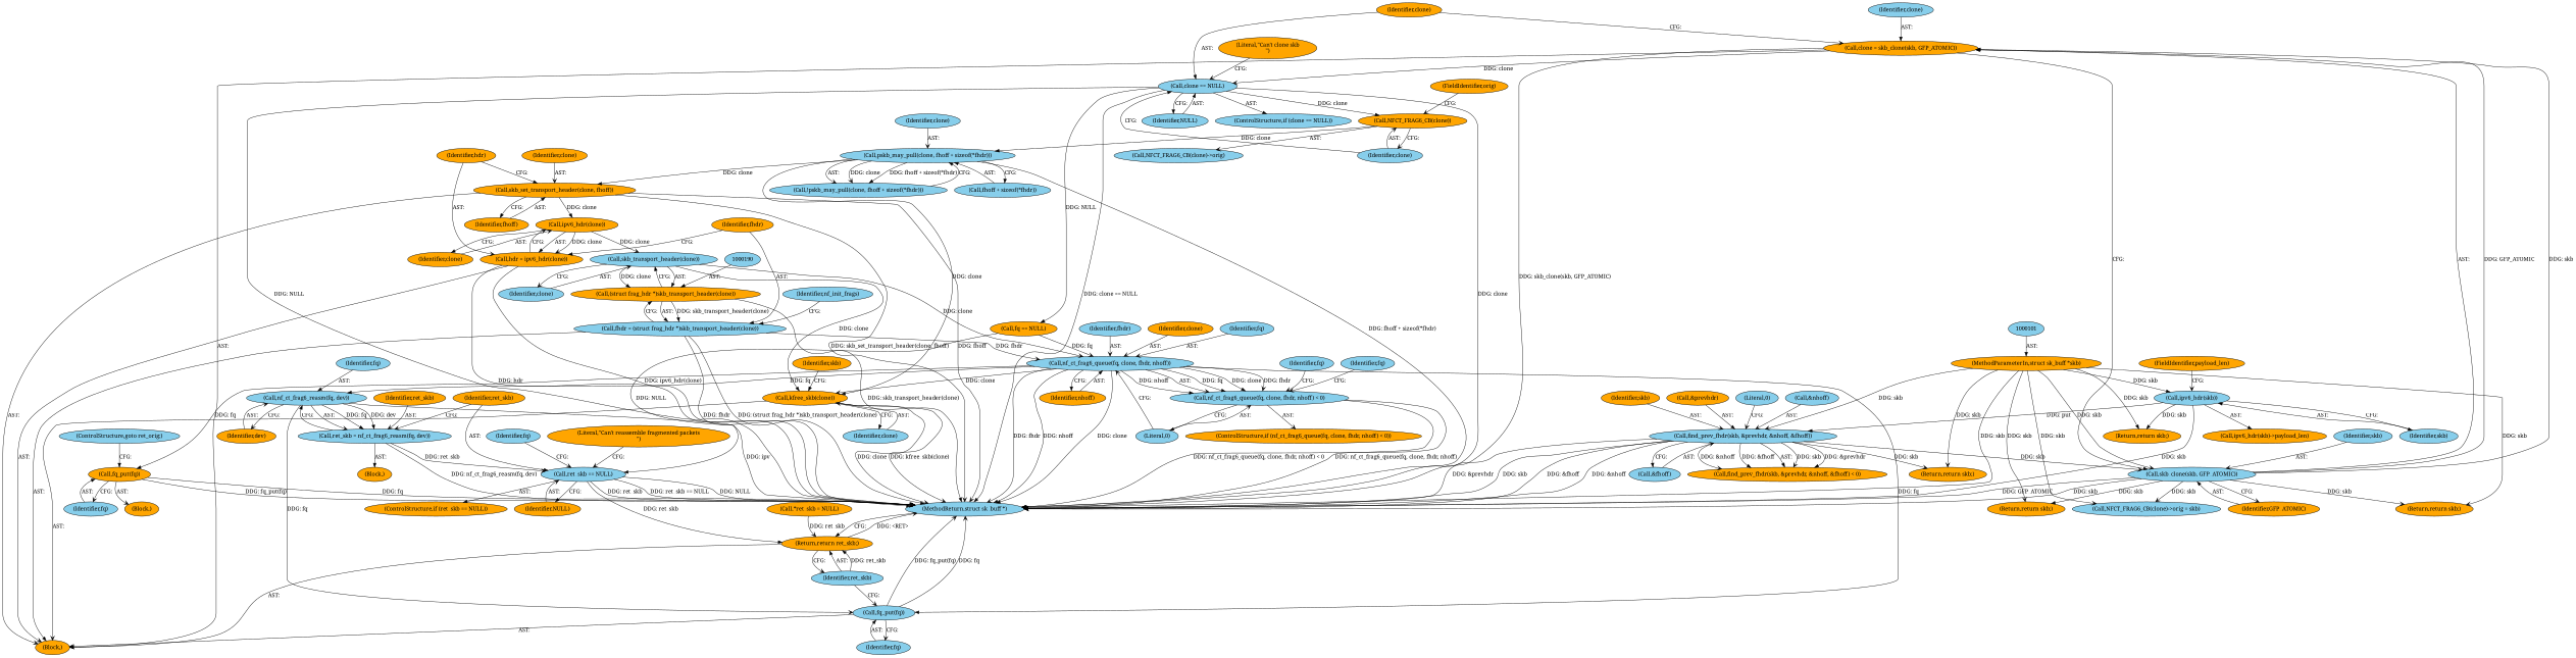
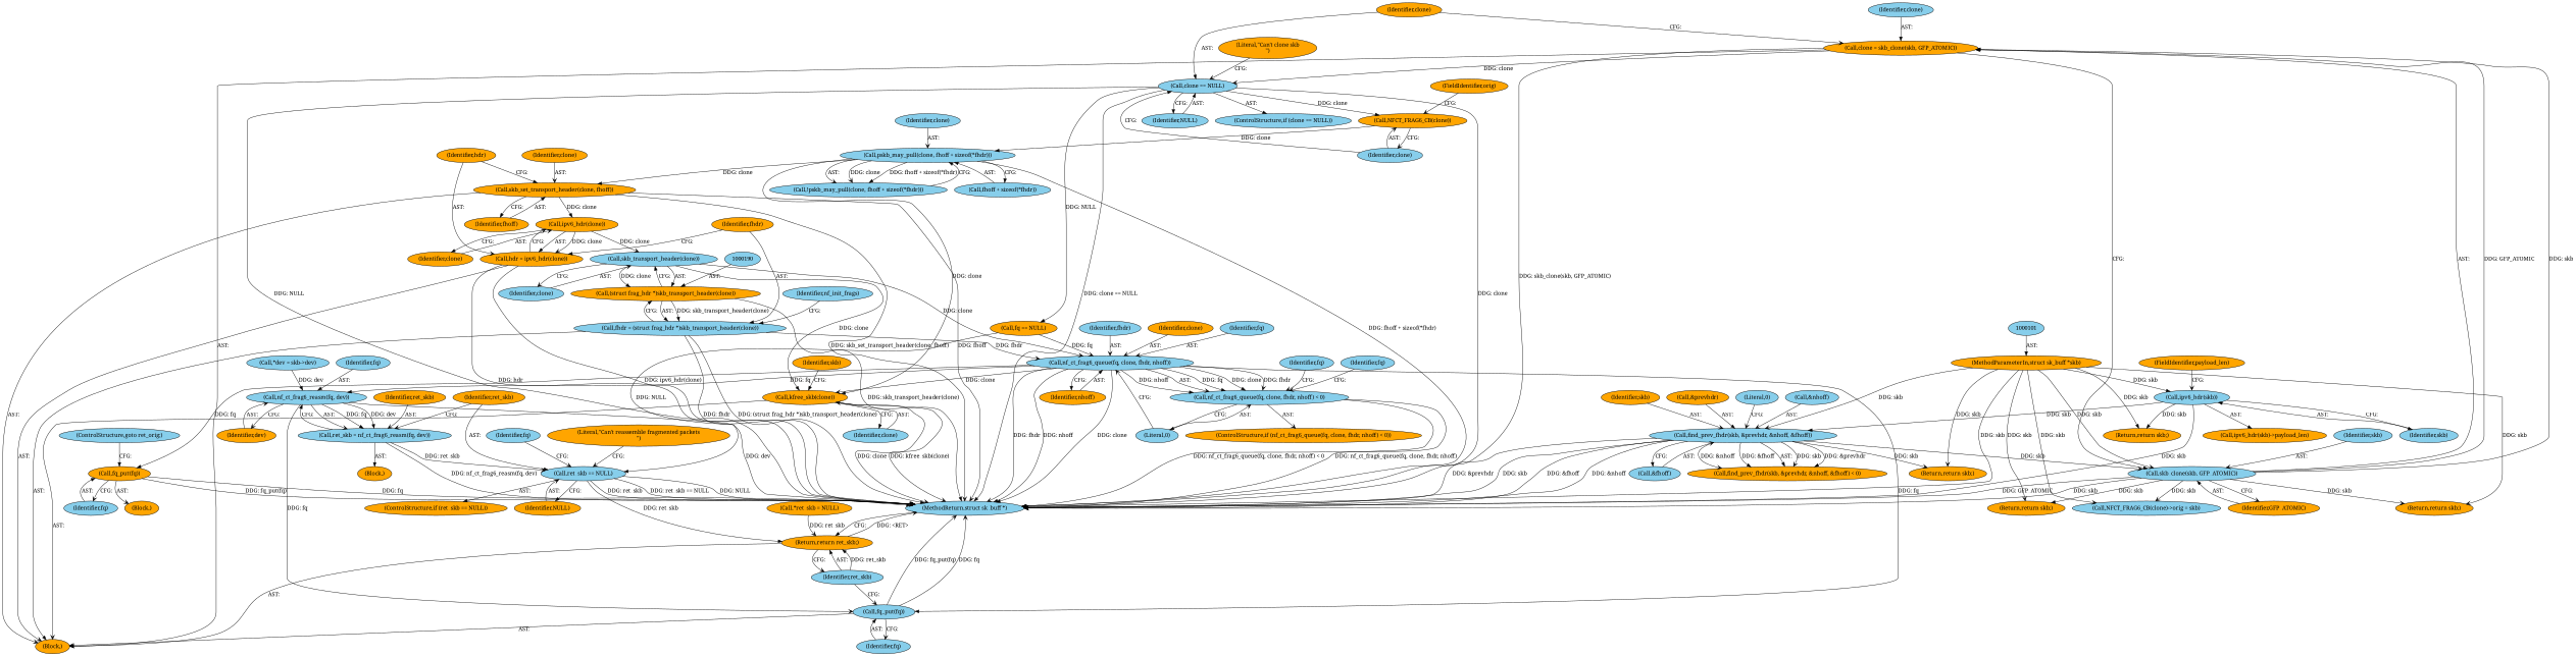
  digraph {
    fontname="Noto Serif"
    node [fillcolor=skyblue fontname="Noto Serif" style=filled]
    edge [arrowhead=vee fontname="Noto Serif"]
    n1 [fillcolor=orange label="(Call,skb_set_transport_header(clone, fhoff))"]
    n2 [fillcolor=orange label="(Call,ipv6_hdr(clone))"]
    n3 [fillcolor=orange label="(Block,)"]
    n4 [fillcolor=orange label="(Identifier,fhoff)"]
    n5 [label="(MethodReturn,struct sk_buff *)"]
    n6 [fillcolor=orange label="(Call,hdr = ipv6_hdr(clone))"]
    n7 [label="(Call,skb_transport_header(clone))"]
    n8 [fillcolor=orange label="(Identifier,clone)"]
    n9 [fillcolor=orange label="(Return,return ret_skb;)"]
    n10 [label="(Call,pskb_may_pull(clone, fhoff + sizeof(*fhdr)))"]
    n11 [fillcolor=orange label="(Call,kfree_skb(clone))"]
    n12 [label="(Call,fhoff + sizeof(*fhdr))"]
    n13 [label="(Call,!pskb_may_pull(clone, fhoff + sizeof(*fhdr)))"]
    n14 [label="(Identifier,clone)"]
    n15 [fillcolor=orange label="(Call,NFCT_FRAG6_CB(clone))"]
-   n16 [label="(Call,NFCT_FRAG6_CB(clone)->orig)"]
    n17 [label="(Identifier,clone)"]
    n18 [label="(Call,clone == NULL)"]
    n19 [label="(Identifier,NULL)"]
    n20 [fillcolor=orange label="(Call,fq == NULL)"]
    n21 [label="(ControlStructure,if (clone == NULL))"]
    n22 [label="(Call,nf_ct_frag6_queue(fq, clone, fhdr, nhoff))"]
    n23 [label="(Call,ret_skb == NULL)"]
    n24 [fillcolor=orange label="(Call,clone = skb_clone(skb, GFP_ATOMIC))"]
    n25 [label="(Call,skb_clone(skb, GFP_ATOMIC))"]
    n26 [fillcolor=orange label="(Return,return skb;)"]
    n27 [fillcolor=orange label="(Identifier,GFP_ATOMIC)"]
    n28 [label="(Call,NFCT_FRAG6_CB(clone)->orig = skb)"]
    n29 [fillcolor=orange label="(Return,return skb;)"]
    n30 [label="(Call,find_prev_fhdr(skb, &prevhdr, &nhoff, &fhoff))"]
    n31 [label="(Call,&fhoff)"]
    n32 [fillcolor=orange label="(Return,return skb;)"]
    n33 [fillcolor=orange label="(Call,find_prev_fhdr(skb, &prevhdr, &nhoff, &fhoff) < 0)"]
    n34 [label="(Call,ipv6_hdr(skb))"]
    n35 [label="(Identifier,skb)"]
    n36 [fillcolor=orange label="(Return,return skb;)"]
    n37 [fillcolor=orange label="(Call,ipv6_hdr(skb)->payload_len)"]
    n38 [fillcolor=orange label="(MethodParameterIn,struct sk_buff *skb)"]
    1000101
    n40 [fillcolor=orange label="(Call,(struct frag_hdr *)skb_transport_header(clone))"]
    n41 [label="(Identifier,clone)"]
    n42 [label="(Call,fhdr = (struct frag_hdr *)skb_transport_header(clone))"]
    n43 [label="(Call,nf_ct_frag6_queue(fq, clone, fhdr, nhoff) < 0)"]
    n44 [fillcolor=orange label="(Call,fq_put(fq))"]
    n45 [label="(Call,nf_ct_frag6_reasm(fq, dev))"]
    n46 [label="(Call,fq_put(fq))"]
    n47 [fillcolor=orange label="(Identifier,nhoff)"]
    n48 [label="(Literal,0)"]
    n49 [fillcolor=orange label="(ControlStructure,if (nf_ct_frag6_queue(fq, clone, fhdr, nhoff) < 0))"]
    n50 [fillcolor=orange label="(Block,)"]
    n51 [label="(Identifier,fq)"]
    n52 [label="(Call,ret_skb = nf_ct_frag6_reasm(fq, dev))"]
    n53 [fillcolor=orange label="(Identifier,dev)"]
    n54 [label="(Identifier,fq)"]
    n55 [fillcolor=orange label="(Block,)"]
    n56 [fillcolor=orange label="(ControlStructure,if (ret_skb == NULL))"]
    n57 [fillcolor=orange label="(Identifier,NULL)"]
    n58 [label="(Identifier,ret_skb)"]
    n59 [label="(Identifier,fq)"]
    n60 [label="(Call,&nhoff)"]
    n61 [label="(Identifier,skb)"]
    n62 [label="(Identifier,fhdr)"]
    n63 [label="(Identifier,nf_init_frags)"]
    n64 [fillcolor=orange label="(Identifier,clone)"]
    n65 [label="(Identifier,fq)"]
    n66 [fillcolor=orange label="(Identifier,clone)"]
    n67 [fillcolor=orange label="(Literal,\"Can't clone skb\n\")"]
    n68 [fillcolor=orange label="(Identifier,skb)"]
    n69 [fillcolor=orange label="(Identifier,ret_skb)"]
    n70 [fillcolor=orange label="(Identifier,fhdr)"]
    n71 [fillcolor=orange label="(Identifier,ret_skb)"]
    n72 [fillcolor=orange label="(Identifier,clone)"]
    n73 [fillcolor=orange label="(Call,&prevhdr)"]
    n74 [label="(Identifier,fq)"]
    n75 [fillcolor=orange label="(Call,*ret_skb = NULL)"]
    n76 [label="(Identifier,clone)"]
    n77 [label="(ControlStructure,goto ret_orig;)"]
    n78 [fillcolor=orange label="(FieldIdentifier,orig)"]
+   n79 [label="(Call,*dev = skb->dev)"]
    n80 [fillcolor=orange label="(Identifier,skb)"]
    n81 [fillcolor=orange label="(FieldIdentifier,payload_len)"]
    n82 [label="(Identifier,clone)"]
    n83 [label="(Literal,0)"]
    n84 [fillcolor=orange label="(Identifier,hdr)"]
    n85 [label="(Identifier,fq)"]
    n86 [fillcolor=orange label="(Literal,\"Can't reassemble fragmented packets\n\")"]
    n87 [label="(Identifier,fq)"]
    1000190
    n1 -> n2 [arrowhead=normal label="DDG: clone"]
    n1 -> n3 [label="AST: "]
    n1 -> n4 [arrowhead=normal label="CFG: "]
    n1 -> n5 [label="DDG: fhoff"]
    n1 -> n5 [label="DDG: skb_set_transport_header(clone, fhoff)"]
    n2 -> n6 [arrowhead=normal label="AST: "]
    n2 -> n6 [label="DDG: clone"]
    n2 -> n7 [label="DDG: clone"]
    n2 -> n8 [arrowhead=normal label="CFG: "]
    n4 -> n1 [arrowhead=normal label="AST: "]
    n5 -> n9 [arrowhead=normal label="CFG: "]
    n6 -> n2 [label="CFG: "]
    n6 -> n3 [label="AST: "]
    n6 -> n5 [label="DDG: ipv6_hdr(clone)"]
    n6 -> n5 [label="DDG: hdr"]
    n7 -> n11 [arrowhead=normal label="DDG: clone"]
    n7 -> n22 [label="DDG: clone"]
    n7 -> n40 [arrowhead=normal label="AST: "]
    n7 -> n40 [arrowhead=normal label="DDG: clone"]
    n7 -> n41 [label="CFG: "]
    n8 -> n2 [label="AST: "]
    n9 -> n3 [arrowhead=normal label="AST: "]
    n9 -> n5 [label="DDG: <RET>"]
    n9 -> n58 [label="CFG: "]
    n10 -> n1 [arrowhead=normal label="DDG: clone"]
    n10 -> n5 [arrowhead=normal label="DDG: fhoff + sizeof(*fhdr)"]
    n10 -> n11 [arrowhead=normal label="DDG: clone"]
    n10 -> n12 [arrowhead=normal label="CFG: "]
    n10 -> n13 [label="AST: "]
    n10 -> n13 [label="DDG: clone"]
    n10 -> n13 [arrowhead=normal label="DDG: fhoff + sizeof(*fhdr)"]
    n11 -> n3 [label="AST: "]
    n11 -> n5 [label="DDG: kfree_skb(clone)"]
    n11 -> n5 [label="DDG: clone"]
    n11 -> n14 [arrowhead=normal label="CFG: "]
    n12 -> n10 [arrowhead=normal label="AST: "]
    n13 -> n10 [arrowhead=normal label="CFG: "]
    n14 -> n11 [label="AST: "]
    n15 -> n10 [arrowhead=normal label="DDG: clone"]
-   n15 -> n16 [label="AST: "]
    n15 -> n17 [label="CFG: "]
    n17 -> n15 [label="AST: "]
    n17 -> n18 [arrowhead=normal label="CFG: "]
    n18 -> n5 [arrowhead=normal label="DDG: NULL"]
    n18 -> n5 [arrowhead=normal label="DDG: clone == NULL"]
    n18 -> n5 [arrowhead=normal label="DDG: clone"]
    n18 -> n15 [arrowhead=normal label="DDG: clone"]
    n18 -> n19 [arrowhead=normal label="CFG: "]
    n18 -> n20 [arrowhead=normal label="DDG: NULL"]
    n18 -> n21 [arrowhead=normal label="AST: "]
    n19 -> n18 [arrowhead=normal label="AST: "]
    n20 -> n22 [label="DDG: fq"]
    n20 -> n23 [arrowhead=normal label="DDG: NULL"]
    n22 -> n5 [label="DDG: fhdr"]
    n22 -> n5 [arrowhead=normal label="DDG: nhoff"]
    n22 -> n5 [arrowhead=normal label="DDG: clone"]
    n22 -> n11 [label="DDG: clone"]
    n22 -> n43 [label="AST: "]
    n22 -> n43 [arrowhead=normal label="DDG: fq"]
    n22 -> n43 [arrowhead=normal label="DDG: clone"]
    n22 -> n43 [label="DDG: fhdr"]
    n22 -> n43 [arrowhead=normal label="DDG: nhoff"]
    n22 -> n44 [arrowhead=normal label="DDG: fq"]
    n22 -> n45 [arrowhead=normal label="DDG: fq"]
    n22 -> n46 [arrowhead=normal label="DDG: fq"]
    n22 -> n47 [arrowhead=normal label="CFG: "]
    n23 -> n5 [label="DDG: NULL"]
    n23 -> n5 [label="DDG: ret_skb"]
    n23 -> n5 [label="DDG: ret_skb == NULL"]
    n23 -> n9 [arrowhead=normal label="DDG: ret_skb"]
    n23 -> n56 [arrowhead=normal label="AST: "]
    n23 -> n57 [arrowhead=normal label="CFG: "]
    n24 -> n3 [label="AST: "]
    n24 -> n5 [label="DDG: skb_clone(skb, GFP_ATOMIC)"]
    n24 -> n18 [label="DDG: clone"]
    n24 -> n25 [arrowhead=normal label="CFG: "]
    n25 -> n5 [arrowhead=normal label="DDG: GFP_ATOMIC"]
    n25 -> n5 [label="DDG: skb"]
    n25 -> n24 [label="AST: "]
    n25 -> n24 [arrowhead=normal label="DDG: skb"]
    n25 -> n24 [arrowhead=normal label="DDG: GFP_ATOMIC"]
    n25 -> n26 [arrowhead=normal label="DDG: skb"]
    n25 -> n27 [label="CFG: "]
    n25 -> n28 [label="DDG: skb"]
    n25 -> n29 [label="DDG: skb"]
    n27 -> n25 [arrowhead=normal label="AST: "]
    n30 -> n5 [label="DDG: &fhoff"]
    n30 -> n5 [arrowhead=normal label="DDG: &nhoff"]
    n30 -> n5 [label="DDG: &prevhdr"]
    n30 -> n5 [label="DDG: skb"]
    n30 -> n25 [label="DDG: skb"]
    n30 -> n31 [arrowhead=normal label="CFG: "]
    n30 -> n32 [label="DDG: skb"]
    n30 -> n33 [arrowhead=normal label="AST: "]
    n30 -> n33 [label="DDG: skb"]
    n30 -> n33 [arrowhead=normal label="DDG: &prevhdr"]
    n30 -> n33 [label="DDG: &nhoff"]
    n30 -> n33 [arrowhead=normal label="DDG: &fhoff"]
    n31 -> n30 [label="AST: "]
    n34 -> n5 [arrowhead=normal label="DDG: skb"]
-   n34 -> n30 [arrowhead=normal label="DDG: put"]
+   n34 -> n30 [arrowhead=normal label="DDG: skb"]
    n34 -> n35 [arrowhead=normal label="CFG: "]
    n34 -> n36 [arrowhead=normal label="DDG: skb"]
    n34 -> n37 [arrowhead=normal label="AST: "]
    n35 -> n34 [arrowhead=normal label="AST: "]
    n38 -> n5 [arrowhead=normal label="DDG: skb"]
    n38 -> n25 [label="DDG: skb"]
    n38 -> n26 [label="DDG: skb"]
    n38 -> n28 [label="DDG: skb"]
    n38 -> n29 [label="DDG: skb"]
    n38 -> n30 [label="DDG: skb"]
    n38 -> n32 [label="DDG: skb"]
    n38 -> n34 [arrowhead=normal label="DDG: skb"]
    n38 -> n36 [arrowhead=normal label="DDG: skb"]
    1000101 -> n38 [arrowhead=normal label="AST: "]
    n40 -> n5 [arrowhead=normal label="DDG: skb_transport_header(clone)"]
    n40 -> n7 [arrowhead=normal label="CFG: "]
    n40 -> n42 [arrowhead=normal label="AST: "]
    n40 -> n42 [arrowhead=normal label="DDG: skb_transport_header(clone)"]
    n41 -> n7 [label="AST: "]
    n42 -> n3 [arrowhead=normal label="AST: "]
    n42 -> n5 [arrowhead=normal label="DDG: fhdr"]
    n42 -> n5 [arrowhead=normal label="DDG: (struct frag_hdr *)skb_transport_header(clone)"]
    n42 -> n22 [label="DDG: fhdr"]
    n42 -> n40 [arrowhead=normal label="CFG: "]
    n43 -> n5 [arrowhead=normal label="DDG: nf_ct_frag6_queue(fq, clone, fhdr, nhoff)"]
    n43 -> n5 [arrowhead=normal label="DDG: nf_ct_frag6_queue(fq, clone, fhdr, nhoff) < 0"]
    n43 -> n48 [arrowhead=normal label="CFG: "]
    n43 -> n49 [label="AST: "]
    n44 -> n5 [label="DDG: fq"]
    n44 -> n5 [label="DDG: fq_put(fq)"]
    n44 -> n50 [label="AST: "]
    n44 -> n51 [label="CFG: "]
-   n45 -> n5 [label="DDG: ipv"]
+   n45 -> n5 [label="DDG: dev"]
    n45 -> n46 [label="DDG: fq"]
    n45 -> n52 [label="AST: "]
    n45 -> n52 [arrowhead=normal label="DDG: fq"]
    n45 -> n52 [arrowhead=normal label="DDG: dev"]
    n45 -> n53 [label="CFG: "]
    n46 -> n3 [label="AST: "]
    n46 -> n5 [label="DDG: fq_put(fq)"]
    n46 -> n5 [label="DDG: fq"]
    n46 -> n54 [label="CFG: "]
    n47 -> n22 [arrowhead=normal label="AST: "]
    n48 -> n22 [label="CFG: "]
    n48 -> n43 [label="AST: "]
    n51 -> n44 [arrowhead=normal label="AST: "]
    n52 -> n5 [label="DDG: nf_ct_frag6_reasm(fq, dev)"]
    n52 -> n23 [label="DDG: ret_skb"]
    n52 -> n45 [arrowhead=normal label="CFG: "]
    n52 -> n55 [arrowhead=normal label="AST: "]
    n53 -> n45 [label="AST: "]
    n54 -> n46 [arrowhead=normal label="AST: "]
    n57 -> n23 [label="AST: "]
    n58 -> n9 [arrowhead=normal label="AST: "]
    n58 -> n9 [arrowhead=normal label="DDG: ret_skb"]
    n58 -> n46 [label="CFG: "]
    n59 -> n45 [arrowhead=normal label="AST: "]
    n60 -> n30 [label="AST: "]
    n61 -> n25 [label="AST: "]
    n62 -> n22 [label="AST: "]
    n63 -> n42 [arrowhead=normal label="CFG: "]
    n64 -> n1 [label="AST: "]
    n65 -> n43 [label="CFG: "]
    n66 -> n22 [label="AST: "]
    n67 -> n18 [label="CFG: "]
    n68 -> n30 [label="AST: "]
    n69 -> n23 [arrowhead=normal label="AST: "]
    n69 -> n52 [label="CFG: "]
    n70 -> n6 [arrowhead=normal label="CFG: "]
    n70 -> n42 [arrowhead=normal label="AST: "]
    n71 -> n52 [label="AST: "]
    n72 -> n18 [arrowhead=normal label="AST: "]
    n72 -> n24 [label="CFG: "]
    n73 -> n30 [arrowhead=normal label="AST: "]
    n74 -> n22 [label="AST: "]
    n75 -> n9 [label="DDG: ret_skb"]
    n76 -> n10 [label="AST: "]
    n77 -> n44 [arrowhead=normal label="CFG: "]
    n78 -> n15 [label="CFG: "]
+   n79 -> n45 [arrowhead=normal label="DDG: dev"]
    n80 -> n11 [arrowhead=normal label="CFG: "]
    n81 -> n34 [label="CFG: "]
    n82 -> n24 [arrowhead=normal label="AST: "]
    n83 -> n30 [label="CFG: "]
    n84 -> n1 [arrowhead=normal label="CFG: "]
    n84 -> n6 [label="AST: "]
    n85 -> n43 [label="CFG: "]
    n86 -> n23 [label="CFG: "]
    n87 -> n23 [label="CFG: "]
    1000190 -> n40 [arrowhead=normal label="AST: "]
  }
